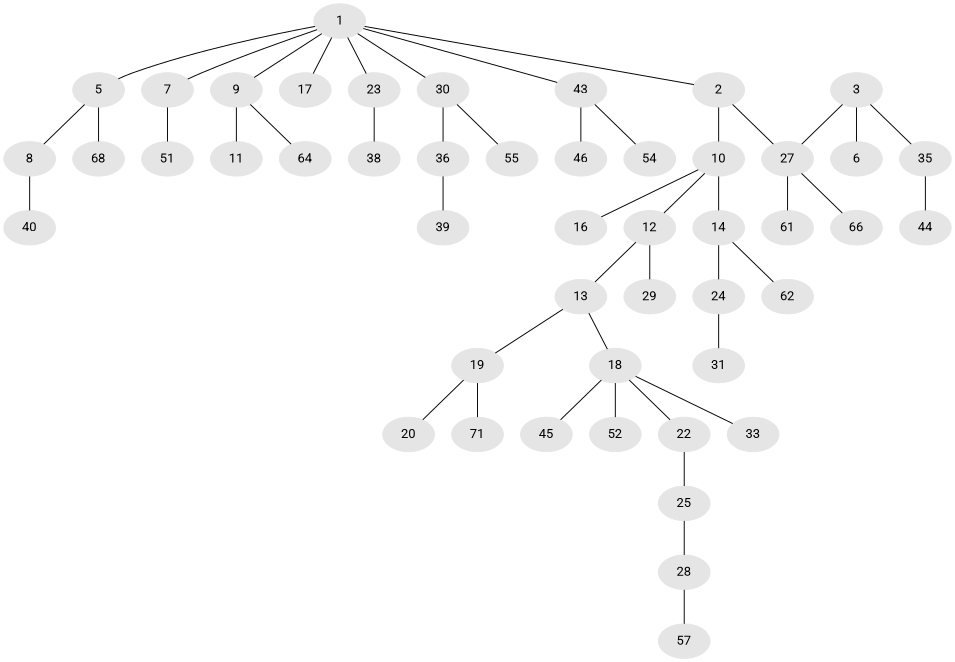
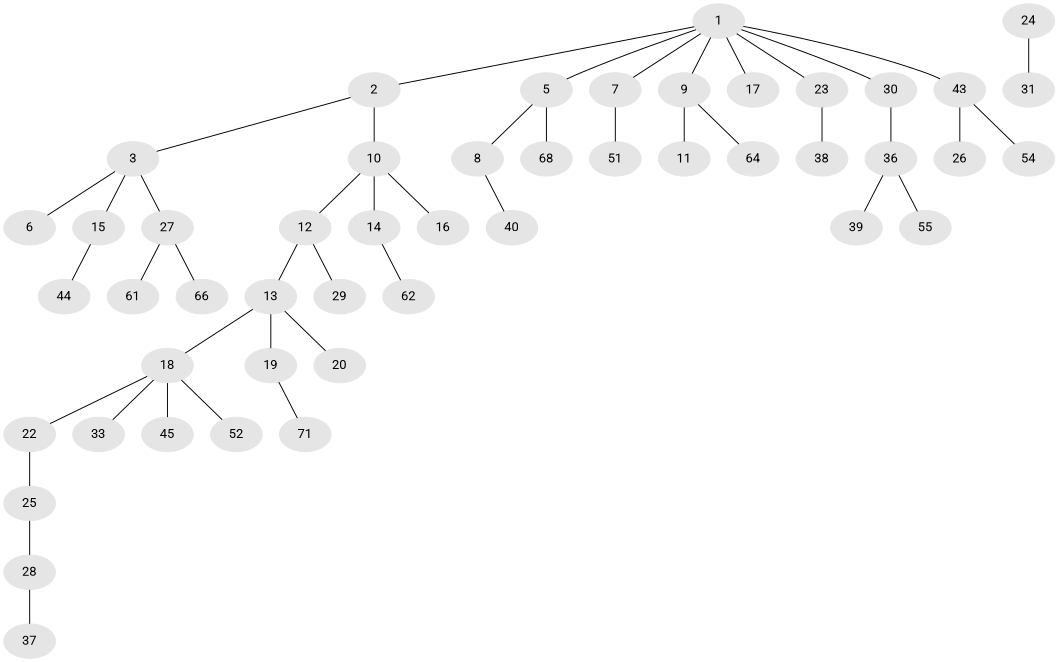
  graph {
    fontname=Roboto
    node [color=gray90 fontname=Roboto style=filled]
    edge [fontname=Roboto]
    1 [super="+4"]
    2
    5 [super="+35"]
    7
    9 [super="+75"]
    17
    23 [super="+49"]
    30 [super="+70"]
    43
    3 [super="+67"]
    10 [super="+59"]
    8 [super="+20"]
    68 [super="+74"]
    51 [super="+53"]
    11 [super="+73"]
    64
    38
    36 [super="+58"]
-   46 [super="+48"]
+   46 [super="+48" label=26]
    54 [super="+56"]
    6
-   15 [super="+34" label=35]
+   15 [super="+34"]
    27 [super="+37"]
    12 [super="+41"]
    14 [super="+21"]
    16 [super="+47"]
    44
    61
    66
    40
    13
    29 [super="+42"]
    24 [super="+63"]
    62
    18 [super="+26"]
    19 [super="+32"]
    22
    33
    45
    52
    n41 [label=20]
    71
    31 [super="+50"]
    25 [super="+65"]
    28
-   57 [super="+72"]
+   57 [super="+72" label=37]
    39
    55 [super="+69"]
    1 -- 2
    1 -- 5
    1 -- 7
    1 -- 9
    1 -- 17
    1 -- 23
    1 -- 30
    1 -- 43
-   2 -- 27
+   2 -- 3
    2 -- 10
    5 -- 8
    5 -- 68
    7 -- 51
    9 -- 11
    9 -- 64
    23 -- 38
    30 -- 36
    43 -- 46
    43 -- 54
    3 -- 6
    3 -- 15
    3 -- 27
    10 -- 12
    10 -- 14
    10 -- 16
    8 -- 40
    36 -- 39
-   30 -- 55
+   36 -- 55
    15 -- 44
    27 -- 61
    27 -- 66
    12 -- 13
    12 -- 29
-   14 -- 24
    14 -- 62
    13 -- 18
    13 -- 19
    24 -- 31
    18 -- 22
    18 -- 33
    18 -- 45
    18 -- 52
-   19 -- n41
+   13 -- n41
    19 -- 71
    22 -- 25
    25 -- 28
    28 -- 57
  }
